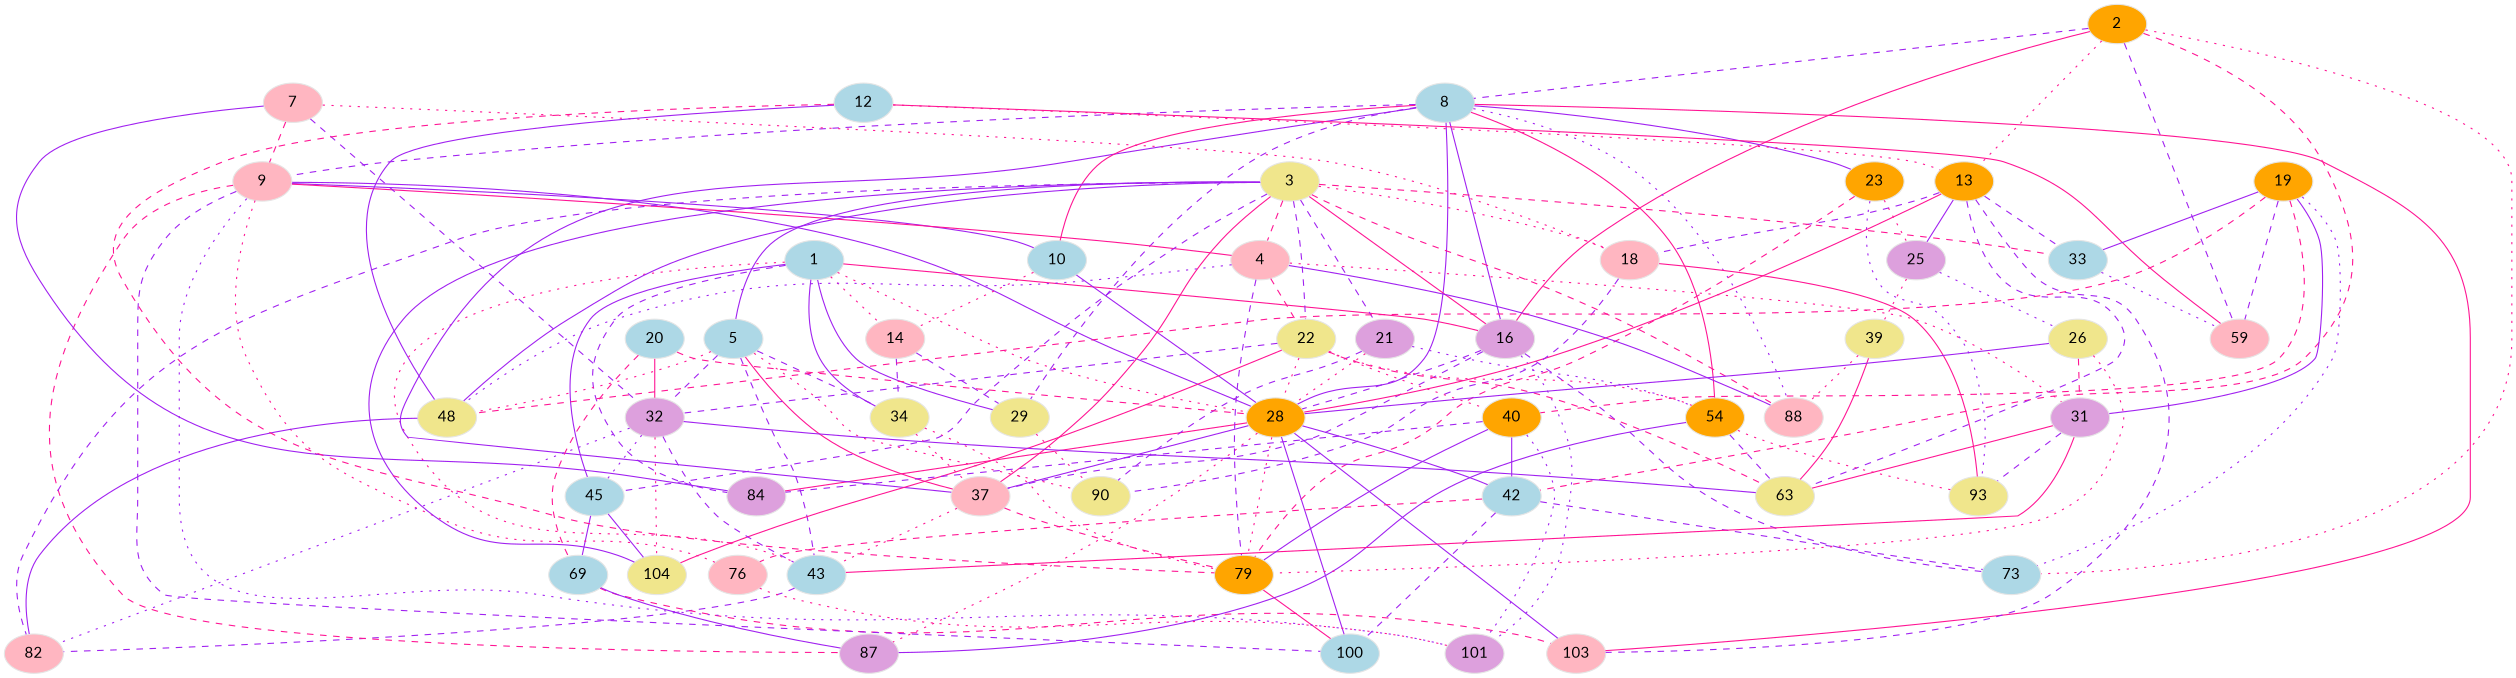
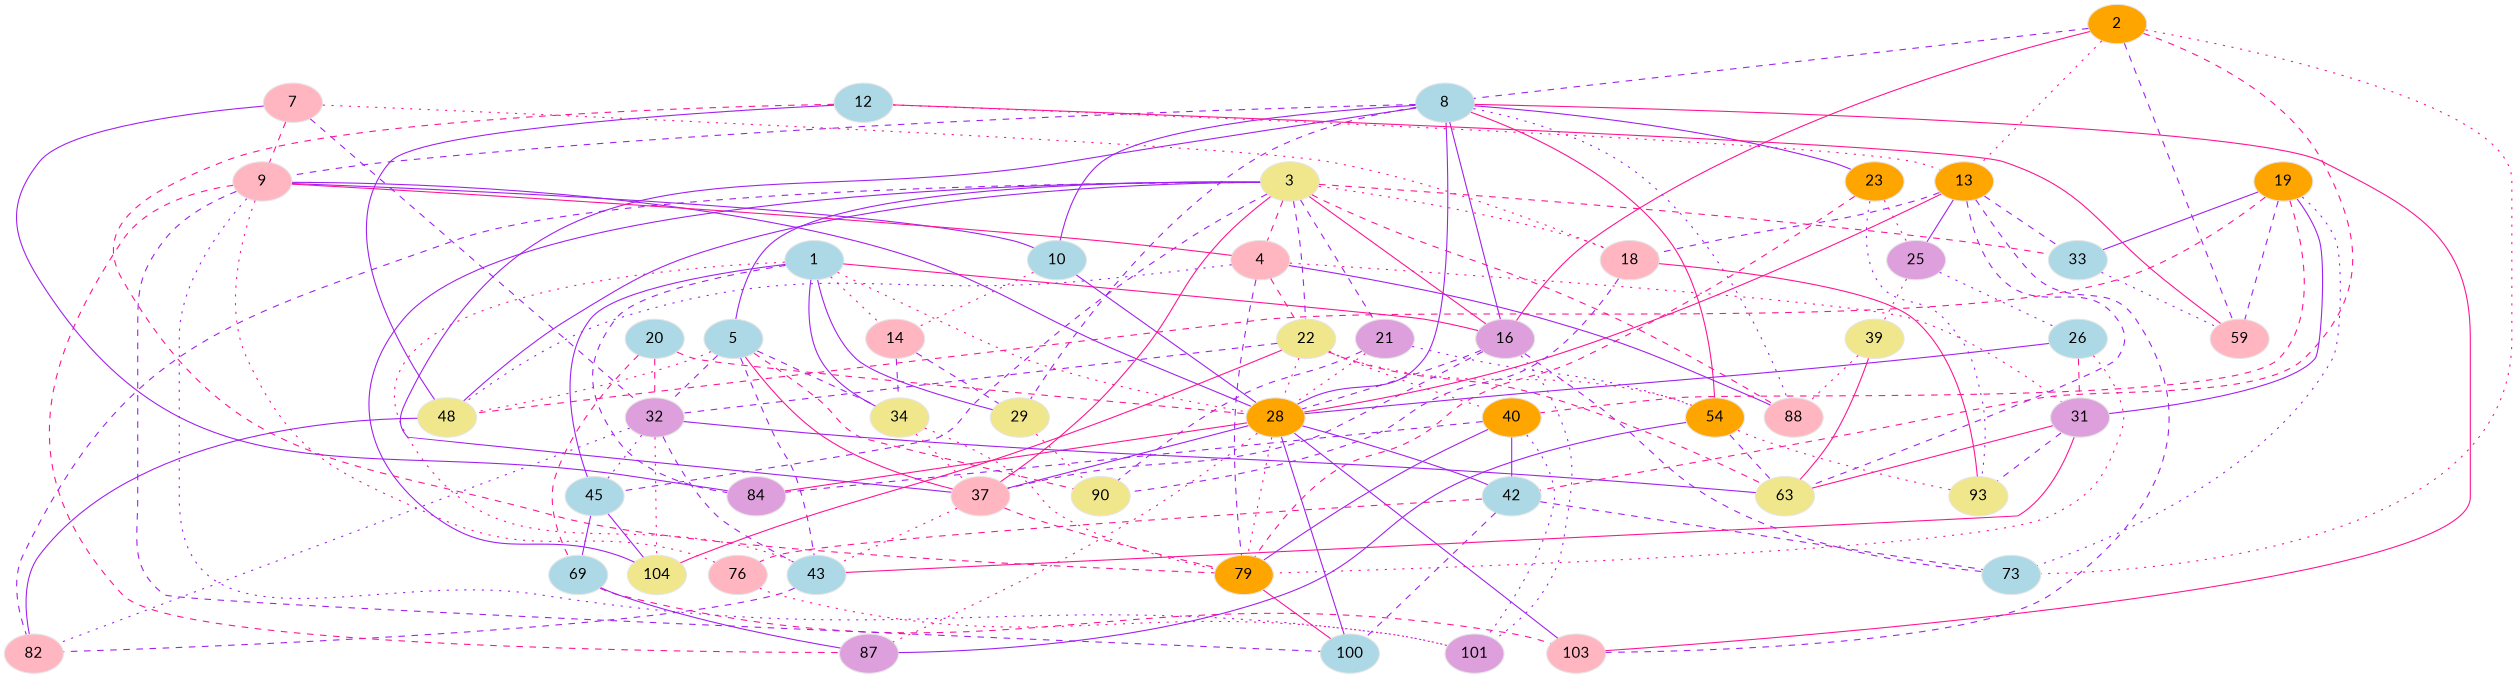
  graph {
    fontname=Lato
    node [color=gray90 fillcolor=lightblue fontname=Lato style=filled]
    edge [color=purple fontname=Lato style=dashed]
    1 [super="+85+38"]
    14 [fillcolor=lightpink]
    16 [fillcolor=plum super="+53+52"]
    28 [fillcolor=orange super="+60+91+49"]
    29 [fillcolor=khaki]
    34 [fillcolor=khaki super="+35"]
    43 [super="+56"]
    45 [super="+74"]
    84 [fillcolor=plum]
    73
    37 [fillcolor=lightpink super="+77+46"]
    101 [fillcolor=plum]
    42 [super="+55"]
    79 [fillcolor=orange super="+105+86"]
    103 [fillcolor=lightpink]
    87 [fillcolor=plum]
    100
    90 [fillcolor=khaki]
    82 [fillcolor=lightpink]
    104 [fillcolor=khaki]
    69
    2 [fillcolor=orange super="+36"]
    8 [super="+62+17+15"]
    13 [fillcolor=orange super="+96+24"]
    59 [fillcolor=lightpink]
    88 [fillcolor=lightpink]
    9 [fillcolor=lightpink super="+102+97+70"]
    10
    23 [fillcolor=orange]
    54 [fillcolor=orange super="+78"]
    18 [fillcolor=lightpink super="+83"]
    33
    25 [fillcolor=plum]
    63 [fillcolor=khaki super="+75"]
    76 [fillcolor=lightpink]
    3 [fillcolor=khaki super="+30+11"]
    4 [fillcolor=lightpink super="+68"]
    5 [super="+6+65"]
    21 [fillcolor=plum]
    22 [fillcolor=khaki super="+67+99"]
    48 [fillcolor=khaki super="+81"]
    31 [fillcolor=plum super="+80"]
    32 [fillcolor=plum super="+51+44+57"]
    93 [fillcolor=khaki]
    40 [fillcolor=orange super="+61"]
    7 [fillcolor=lightpink]
    39 [fillcolor=khaki]
    12
-   26 [fillcolor=khaki]
+   26
    19 [fillcolor=orange super="+71"]
    20
    1 -- 14 [color=deeppink style=dotted]
    1 -- 16 [color=deeppink style=solid]
    1 -- 28 [color=deeppink style=dotted]
    1 -- 29 [style=solid]
    1 -- 34 [style=solid]
    1 -- 43 [color=deeppink style=dotted]
    1 -- 45 [style=solid]
    1 -- 84
    14 -- 29
    14 -- 34
    16 -- 28
    16 -- 73
    16 -- 37
    16 -- 101 [style=dotted]
    28 -- 84 [color=deeppink style=solid]
    28 -- 37 [style=solid]
    28 -- 42 [style=solid]
    28 -- 79 [color=deeppink style=dotted weight=2]
    28 -- 103 [style=solid]
    28 -- 87 [color=deeppink style=dotted]
    28 -- 100 [style=solid]
    29 -- 90 [color=deeppink style=dotted]
    34 -- 37 [color=deeppink style=dotted]
    34 -- 79 [color=deeppink style=dotted]
    43 -- 82
    45 -- 104 [style=solid]
    45 -- 69 [style=solid]
    37 -- 43 [color=deeppink style=dotted]
    37 -- 79 [color=deeppink]
    42 -- 73
    42 -- 100
    42 -- 76 [color=deeppink]
    79 -- 100 [color=deeppink style=solid]
    69 -- 103 [color=deeppink]
    69 -- 87 [style=solid]
    2 -- 16 [color=deeppink style=solid]
    2 -- 73 [color=deeppink style=dotted]
    2 -- 42 [color=deeppink]
    2 -- 8
    2 -- 13 [color=deeppink style=dotted]
    2 -- 59
    8 -- 16 [style=solid]
    8 -- 28 [style=solid]
    8 -- 29
    8 -- 37 [style=solid]
    8 -- 103 [color=deeppink style=solid]
    8 -- 88 [style=dotted]
    8 -- 9 [weight=2]
-   8 -- 10 [color=deeppink style=solid]
+   8 -- 10 [style=solid]
    8 -- 23 [style=solid]
    8 -- 54 [color=deeppink style=solid]
    13 -- 28 [color=deeppink style=solid]
    13 -- 103
    13 -- 18
    13 -- 33
    13 -- 25 [style=solid]
    13 -- 63
    9 -- 28 [style=solid]
    9 -- 101 [style=dotted]
    9 -- 87 [color=deeppink]
    9 -- 100
    9 -- 10 [style=solid]
    9 -- 76 [color=deeppink style=dotted]
    9 -- 4 [color=deeppink style=solid]
    10 -- 14 [color=deeppink style=dotted]
    10 -- 28 [style=solid]
    23 -- 79 [color=deeppink]
    23 -- 25 [color=deeppink style=dotted]
    23 -- 93 [style=dotted]
    54 -- 87 [style=solid]
    54 -- 63
    54 -- 93 [color=deeppink style=dotted]
    18 -- 90
    18 -- 93 [color=deeppink style=solid]
    33 -- 59 [style=dotted]
    25 -- 39 [color=deeppink style=dotted]
    25 -- 26 [style=dotted]
    76 -- 101 [color=deeppink style=dotted]
    3 -- 16 [color=deeppink style=solid]
    3 -- 45
    3 -- 37 [color=deeppink style=solid]
    3 -- 82
    3 -- 104 [style=solid]
    3 -- 88 [color=deeppink]
    3 -- 18 [color=deeppink style=dotted weight=2]
    3 -- 33 [color=deeppink]
    3 -- 4 [color=deeppink]
    3 -- 5 [style=solid]
    3 -- 21
    3 -- 22
    3 -- 48 [style=solid]
    4 -- 79
    4 -- 88 [style=solid]
    4 -- 22 [color=deeppink]
    4 -- 48 [style=dotted]
    4 -- 31 [color=deeppink style=dotted]
    5 -- 34 [weight=2]
    5 -- 43
    5 -- 37 [color=deeppink style=solid]
-   5 -- 90 [color=deeppink style=dotted]
+   5 -- 90 [color=deeppink]
    5 -- 48 [color=deeppink style=dotted]
    5 -- 32
    21 -- 28 [color=deeppink style=dotted]
    21 -- 90
    21 -- 54 [style=dotted]
    22 -- 28 [color=deeppink style=dotted]
    22 -- 104 [color=deeppink style=solid]
    22 -- 54 [color=deeppink style=dotted]
    22 -- 63 [color=deeppink]
    22 -- 32
    22 -- 40 [color=deeppink style=dotted]
    48 -- 82 [style=solid]
    31 -- 43 [color=deeppink style=solid]
    31 -- 63 [color=deeppink style=solid]
    31 -- 93
    32 -- 43
    32 -- 45 [style=dotted]
    32 -- 82 [style=dotted]
    32 -- 104 [color=deeppink style=dotted]
    32 -- 63 [style=solid]
    40 -- 84
    40 -- 101 [style=dotted]
    40 -- 42 [style=solid]
    40 -- 79 [style=solid]
    7 -- 84 [style=solid]
    7 -- 9 [color=deeppink]
    7 -- 18 [color=deeppink style=dotted]
    7 -- 32
    39 -- 88 [color=deeppink style=dotted]
    39 -- 63 [color=deeppink style=solid]
    12 -- 79 [color=deeppink]
    12 -- 13 [color=deeppink style=dotted]
    12 -- 59 [color=deeppink style=solid]
    12 -- 48 [style=solid]
    26 -- 28 [style=solid]
    26 -- 79 [color=deeppink style=dotted]
    26 -- 31 [color=deeppink]
    19 -- 73 [style=dotted]
    19 -- 59
    19 -- 33 [style=solid]
    19 -- 48 [color=deeppink]
    19 -- 31 [style=solid]
    19 -- 40 [color=deeppink]
    20 -- 28 [color=deeppink]
    20 -- 69 [color=deeppink]
-   20 -- 32 [color=deeppink style=solid weight=2]
+   20 -- 32 [color=deeppink weight=2]
  }
